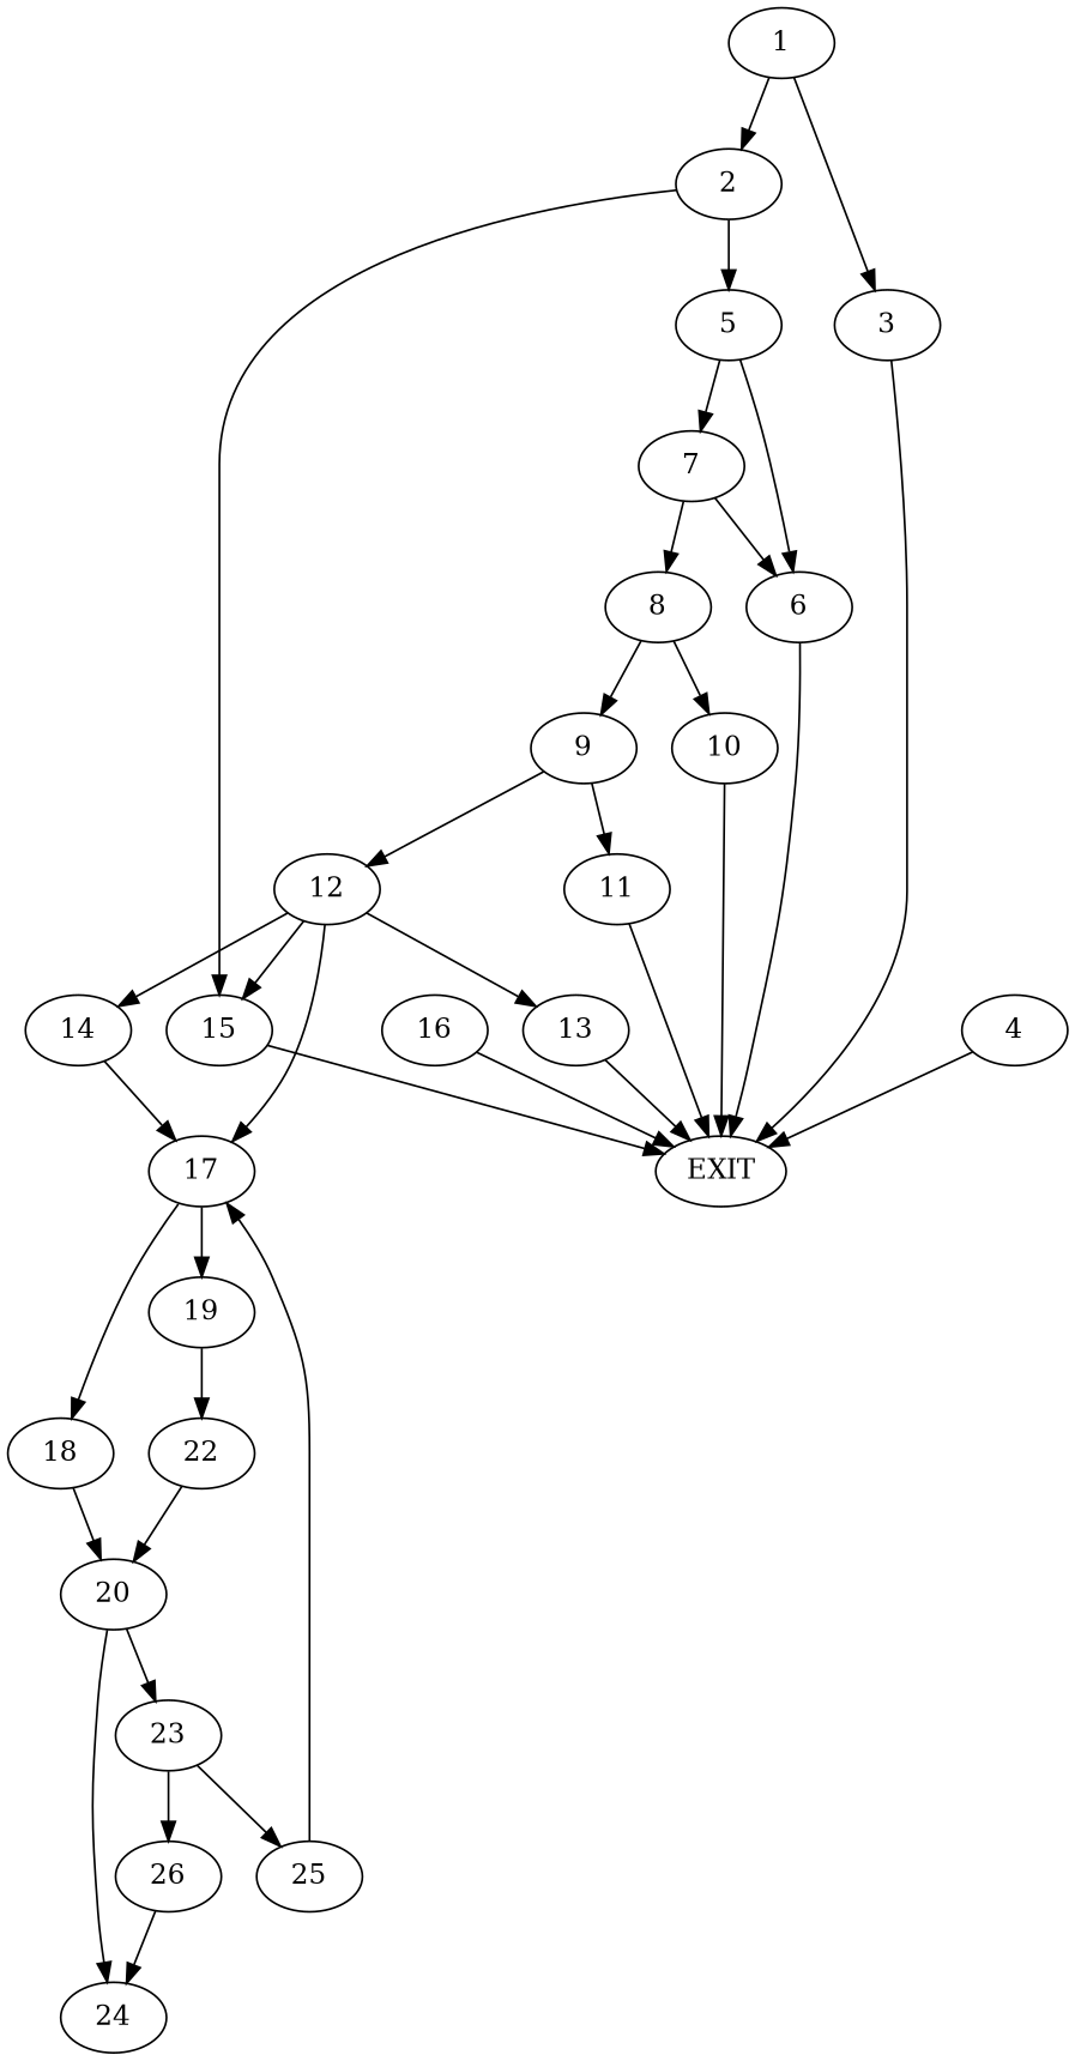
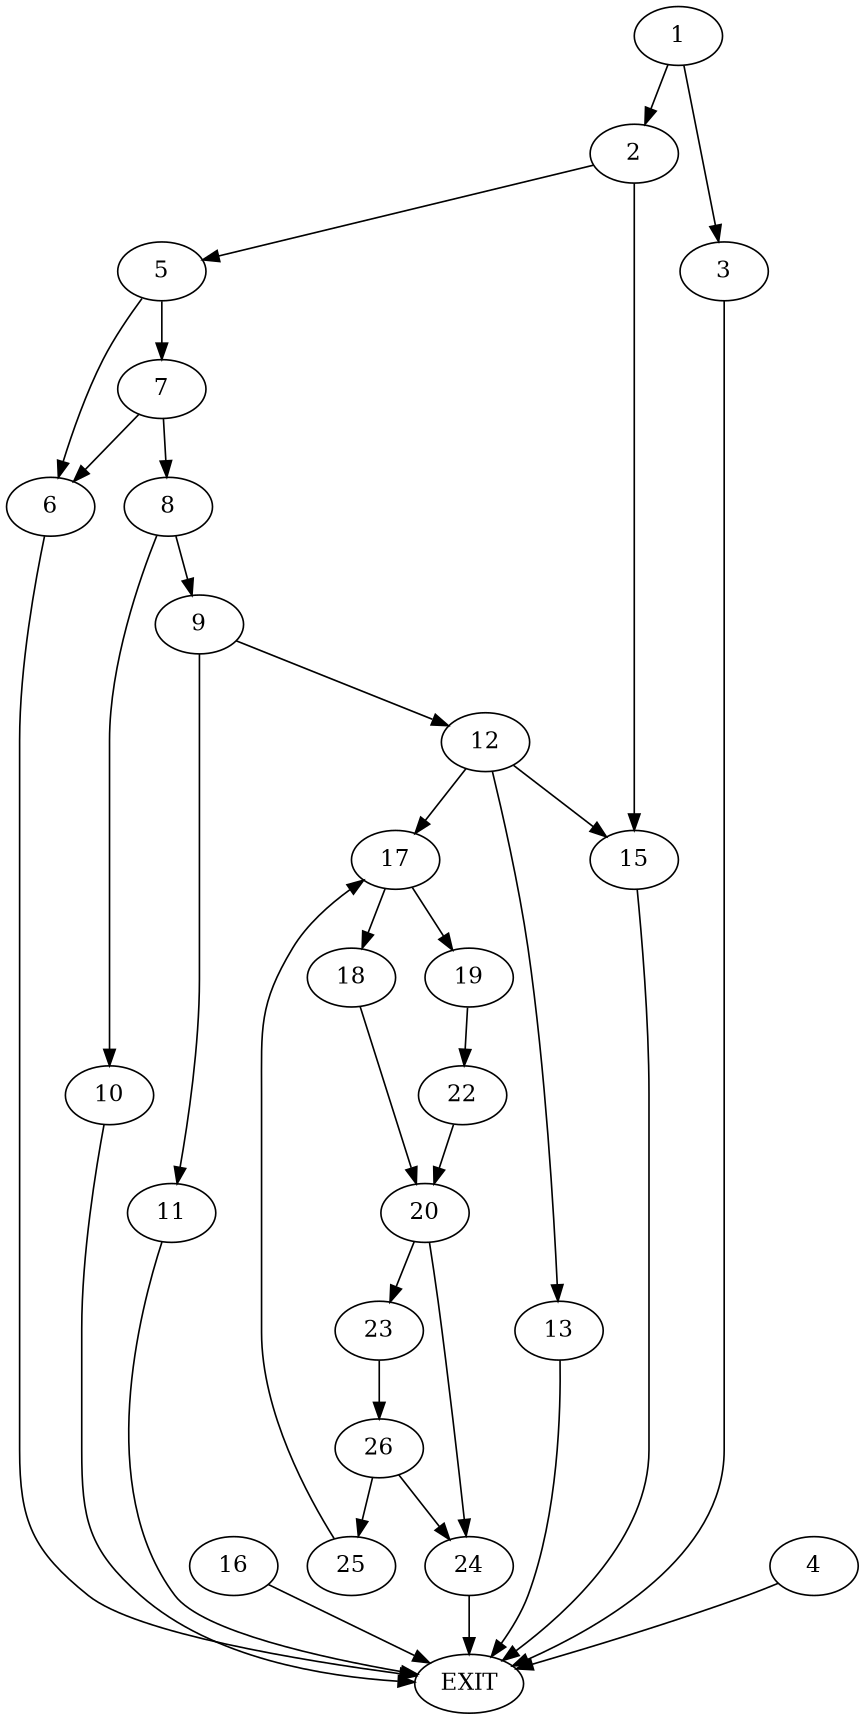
  digraph {
    1
    2
    3
    n4 [label=EXIT]
    5
    15
    4
    6
    7
    8
    9
    10
    11
    12
    13
-   14
    17
    16
    18
    19
    20
    22
    23
    24
    25
    26
    1 -> 2
    1 -> 3
    2 -> 5
    2 -> 15
    3 -> n4
    5 -> 6
    5 -> 7
    15 -> n4
    4 -> n4
    6 -> n4
    7 -> 6
    7 -> 8
    8 -> 9
    8 -> 10
    9 -> 11
    9 -> 12
    10 -> n4
    11 -> n4
    12 -> 15
    12 -> 13
-   12 -> 14
    12 -> 17
    13 -> n4
-   14 -> 17
    17 -> 18
    17 -> 19
    16 -> n4
    18 -> 20
    19 -> 22
    20 -> 23
    20 -> 24
    22 -> 20
-   23 -> 25
+   26 -> 25
    23 -> 26
+   24 -> n4
    25 -> 17
    26 -> 24
  }
